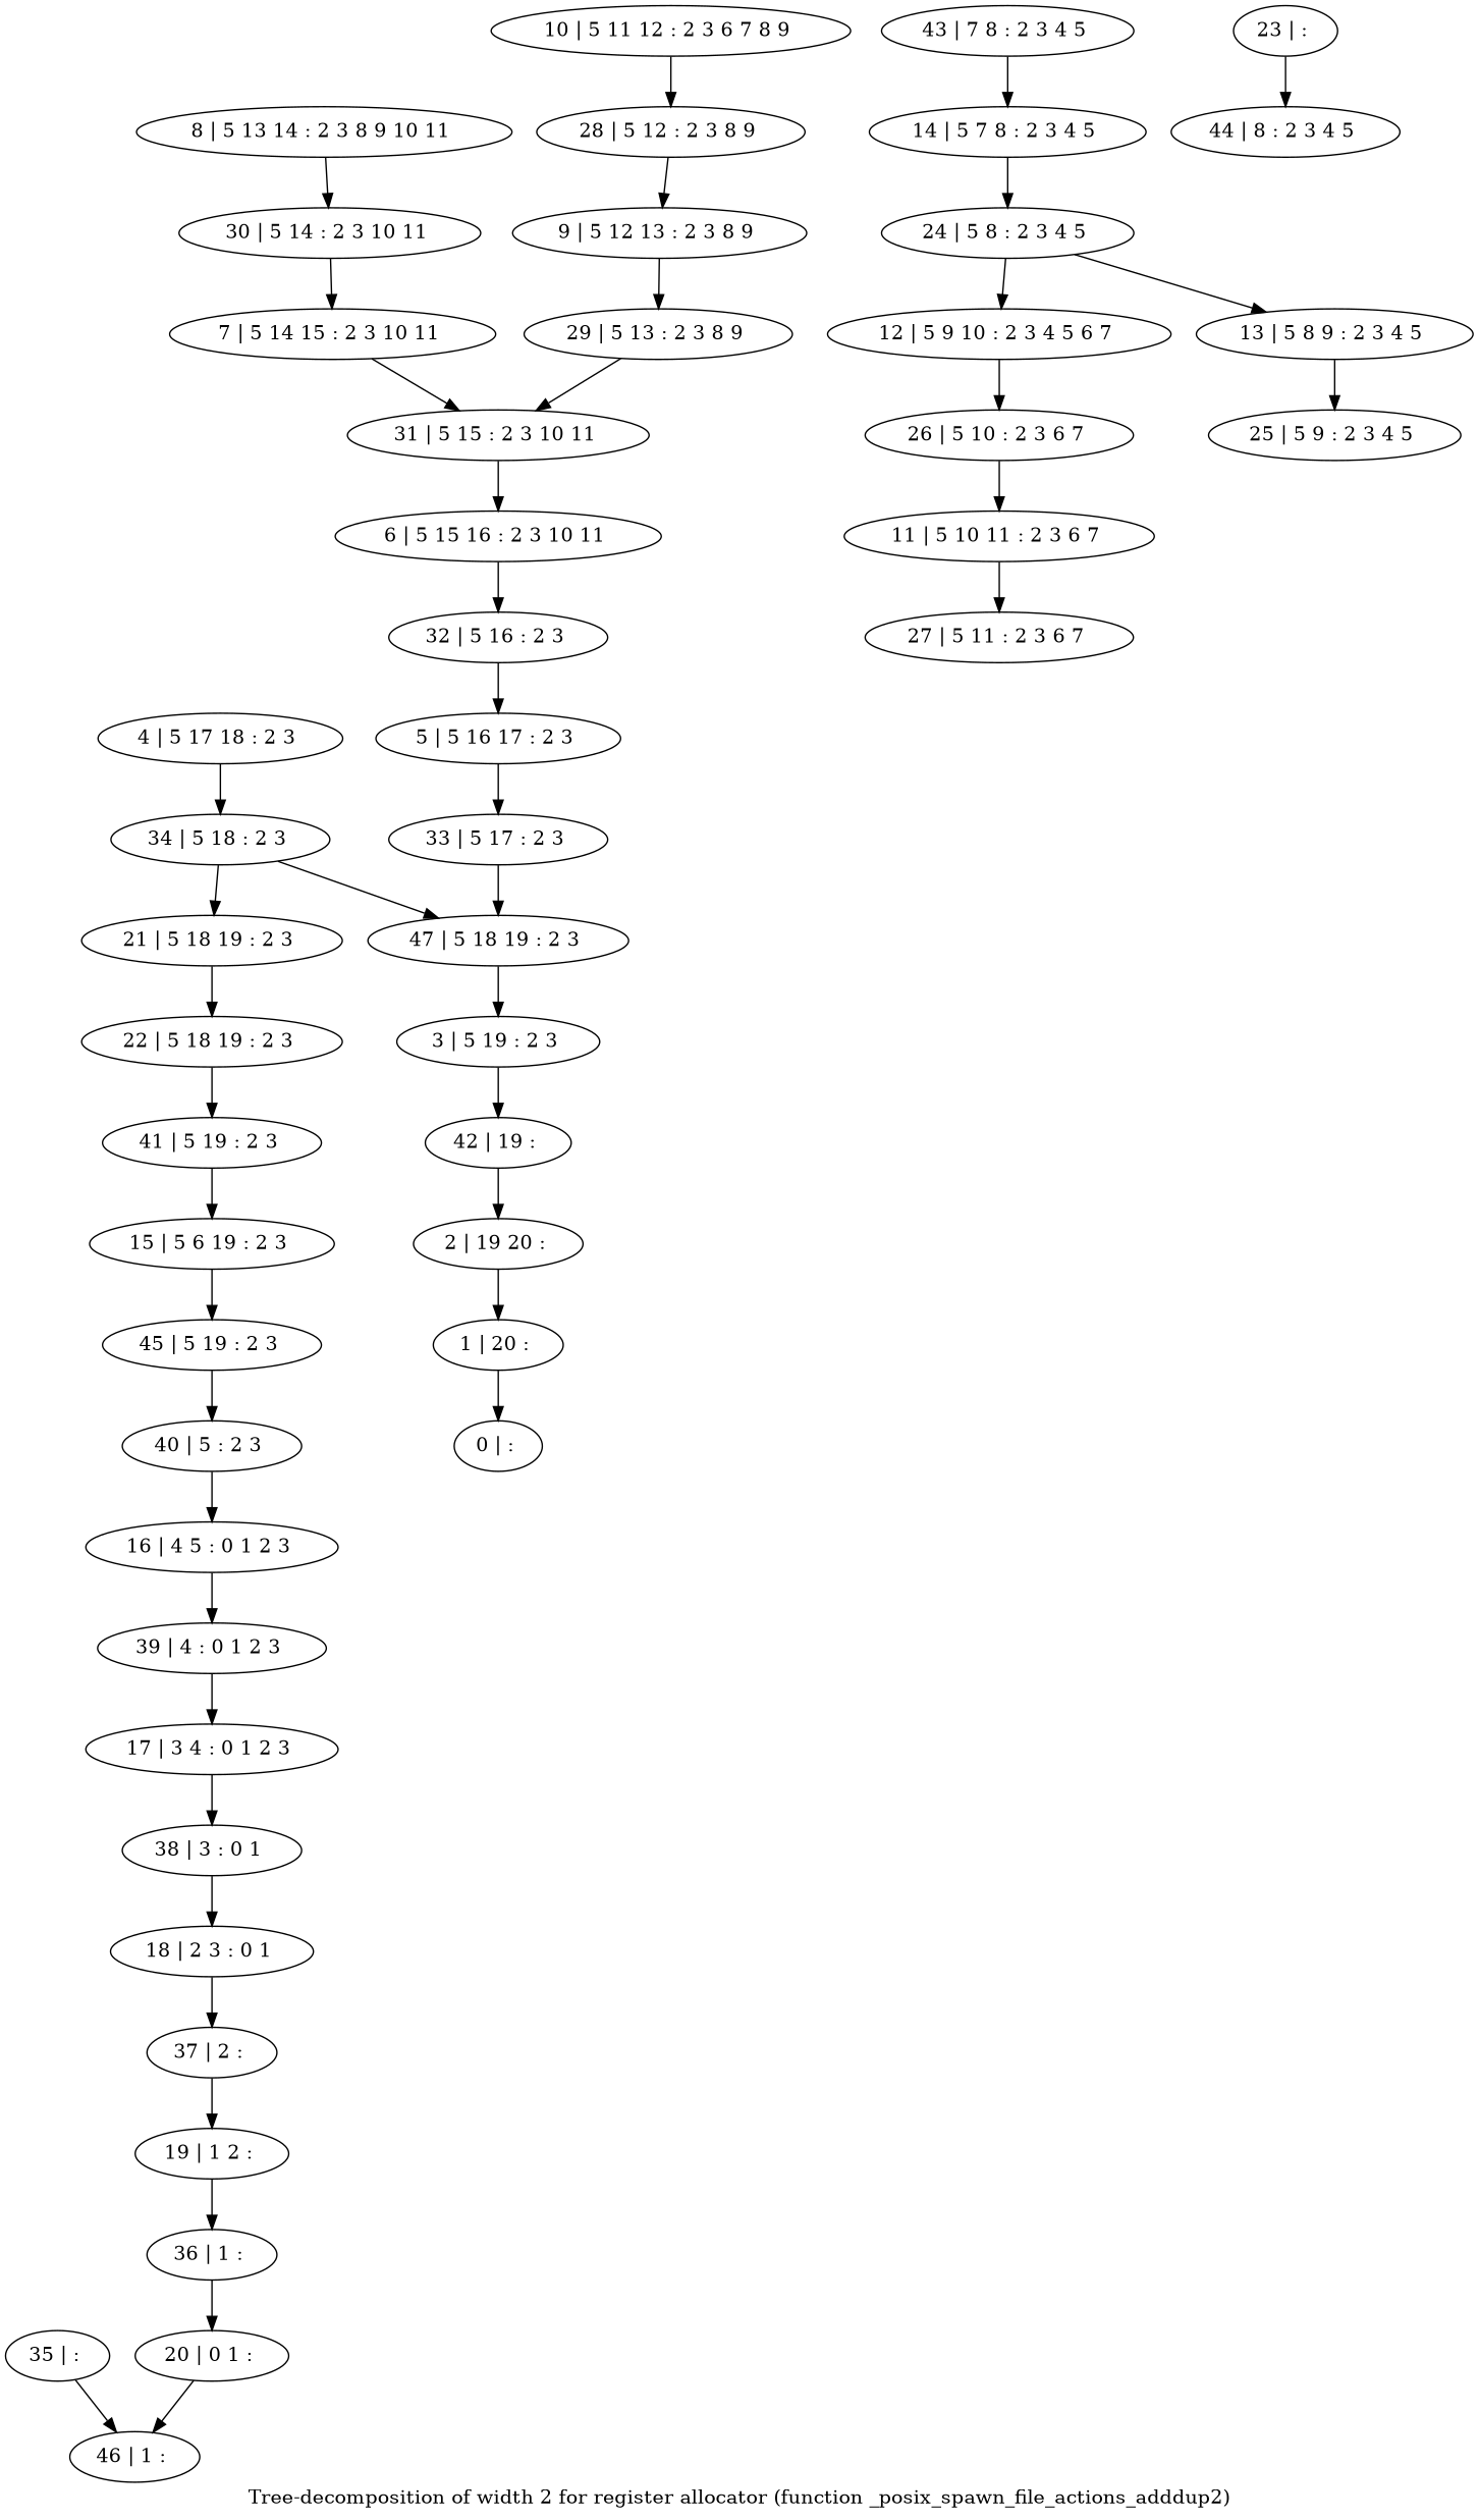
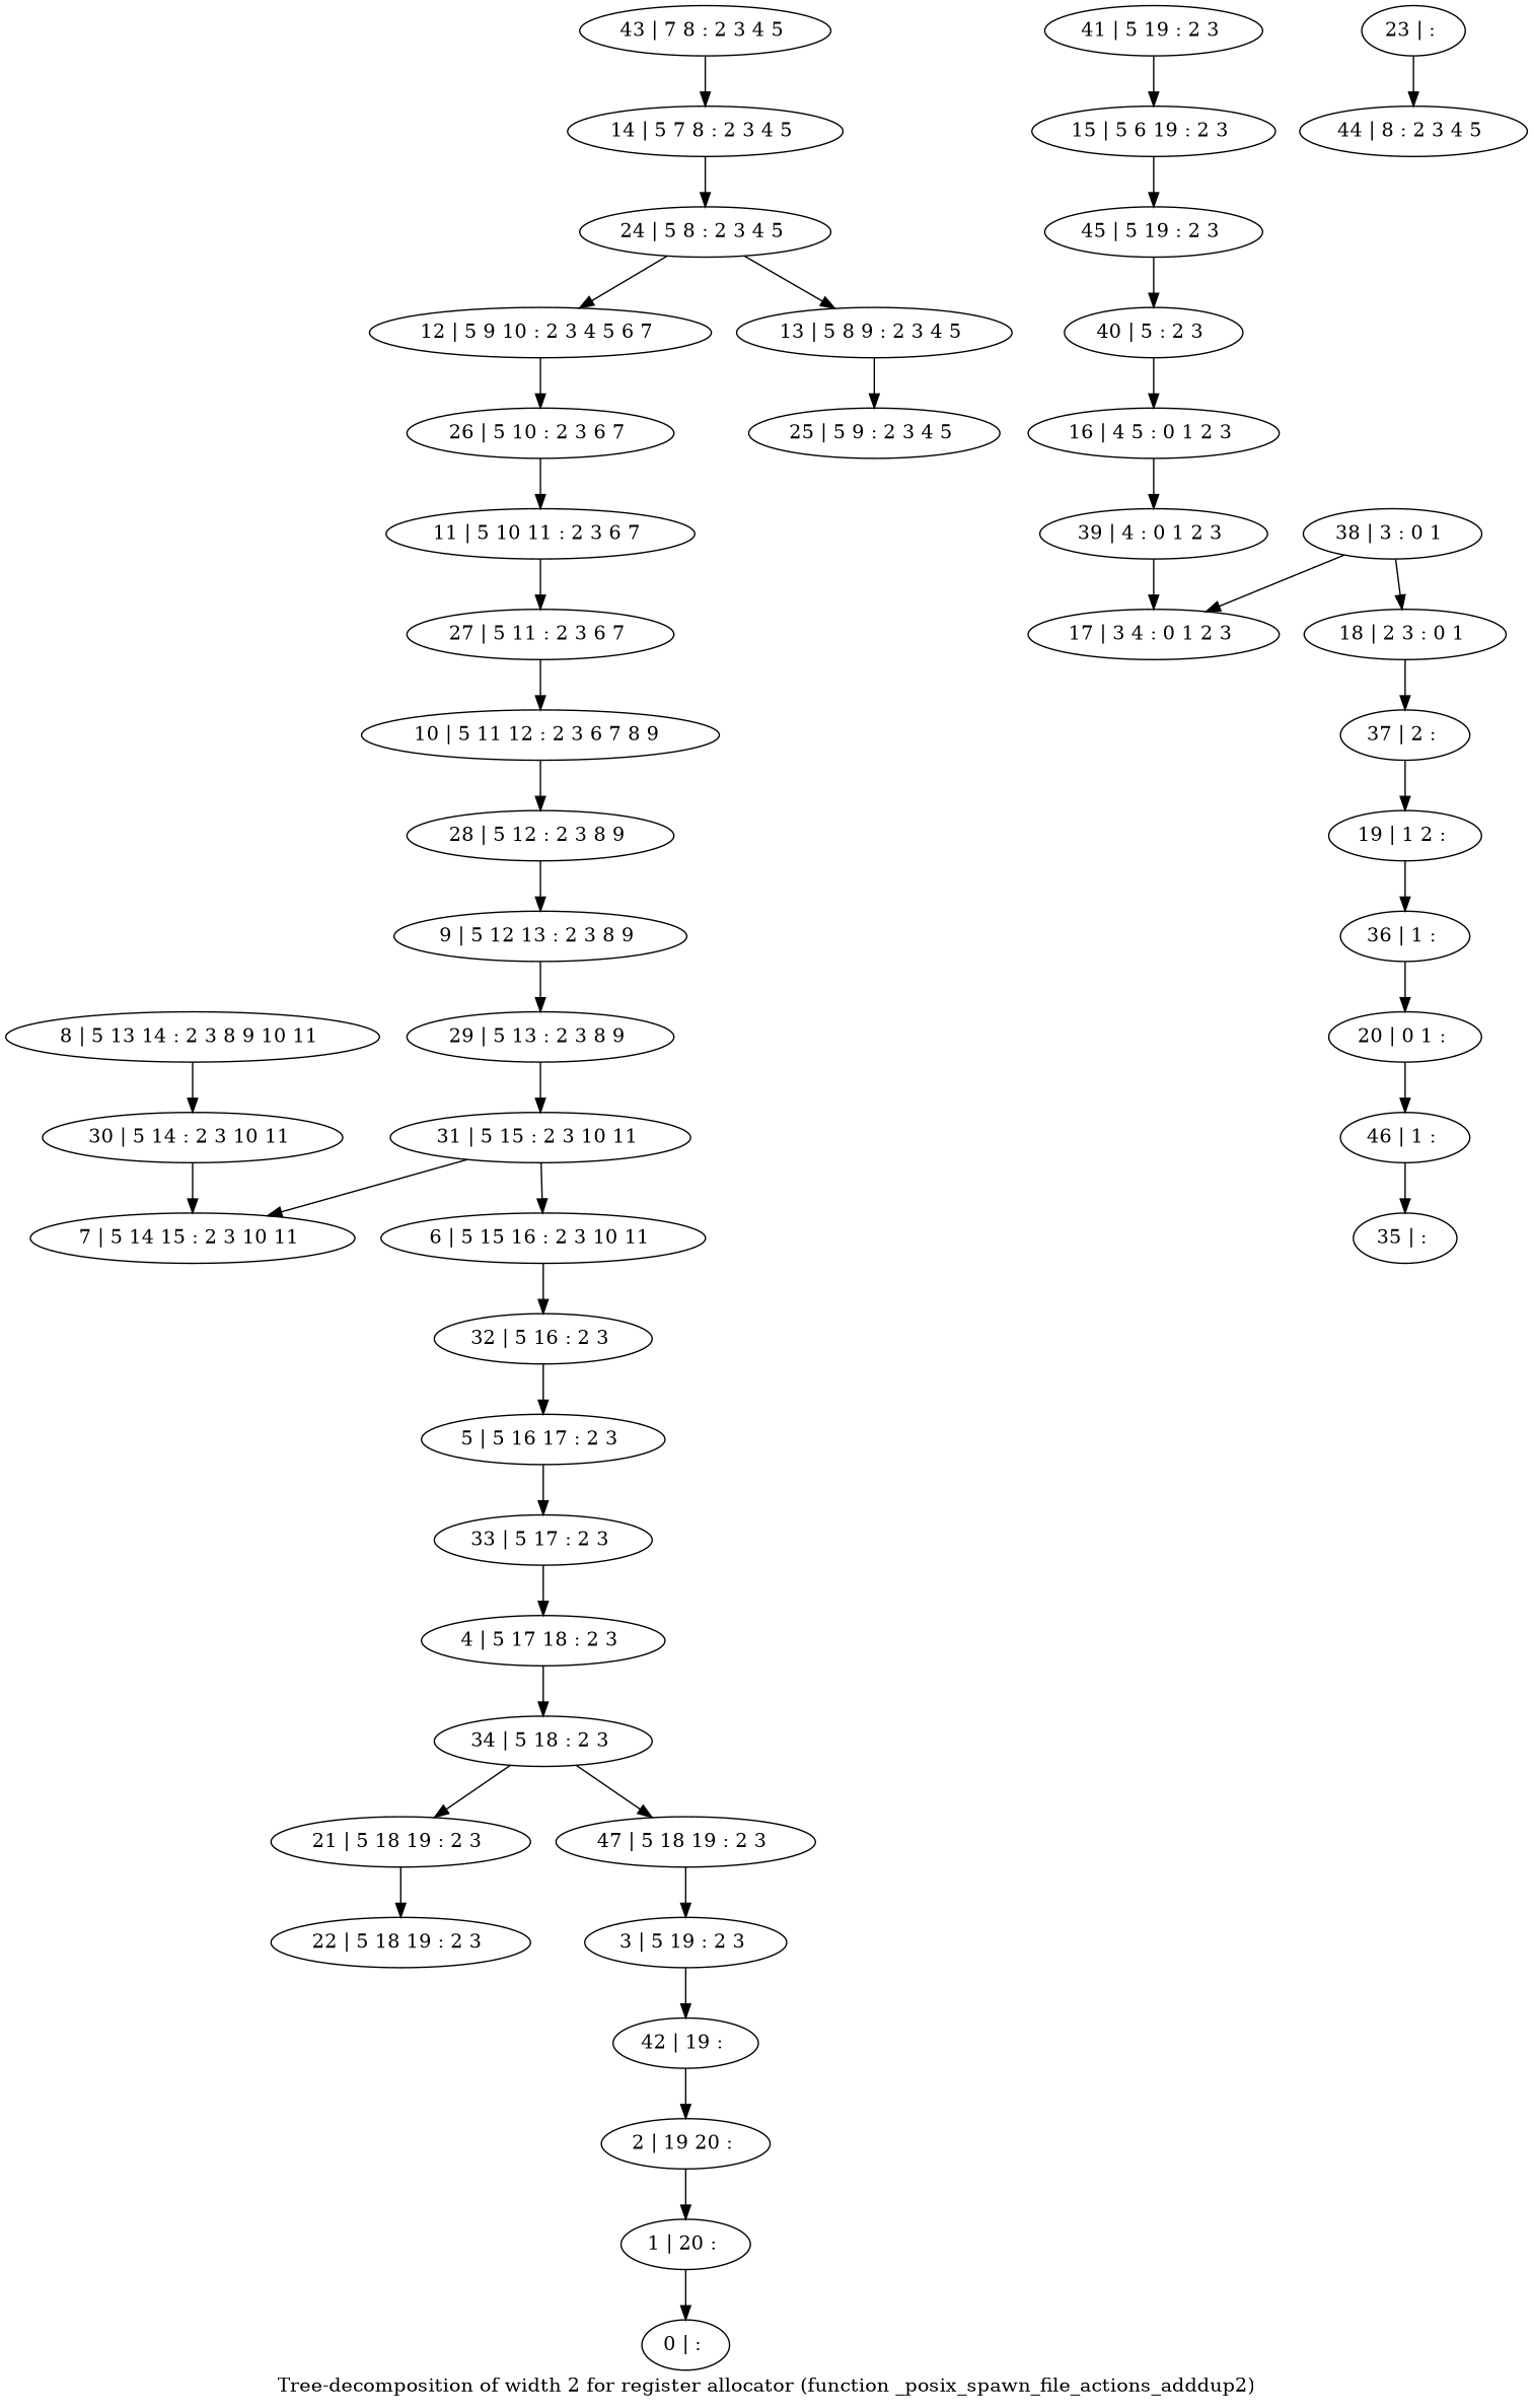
  digraph {
    label="Tree-decomposition of width 2 for register allocator (function _posix_spawn_file_actions_adddup2)"
    n1 [label="0 | : "]
    n2 [label="1 | 20 : "]
    n3 [label="2 | 19 20 : "]
    n4 [label="3 | 5 19 : 2 3 "]
    n5 [label="42 | 19 : "]
    n6 [label="4 | 5 17 18 : 2 3 "]
    n7 [label="34 | 5 18 : 2 3 "]
    n8 [label="21 | 5 18 19 : 2 3 "]
    n9 [label="47 | 5 18 19 : 2 3 "]
    n10 [label="5 | 5 16 17 : 2 3 "]
    n11 [label="33 | 5 17 : 2 3 "]
    n12 [label="6 | 5 15 16 : 2 3 10 11 "]
    n13 [label="32 | 5 16 : 2 3 "]
    n14 [label="7 | 5 14 15 : 2 3 10 11 "]
    n15 [label="31 | 5 15 : 2 3 10 11 "]
    n16 [label="8 | 5 13 14 : 2 3 8 9 10 11 "]
    n17 [label="30 | 5 14 : 2 3 10 11 "]
    n18 [label="9 | 5 12 13 : 2 3 8 9 "]
    n19 [label="29 | 5 13 : 2 3 8 9 "]
    n20 [label="10 | 5 11 12 : 2 3 6 7 8 9 "]
    n21 [label="28 | 5 12 : 2 3 8 9 "]
    n22 [label="11 | 5 10 11 : 2 3 6 7 "]
    n23 [label="27 | 5 11 : 2 3 6 7 "]
    n24 [label="12 | 5 9 10 : 2 3 4 5 6 7 "]
    n25 [label="26 | 5 10 : 2 3 6 7 "]
    n26 [label="13 | 5 8 9 : 2 3 4 5 "]
    n27 [label="25 | 5 9 : 2 3 4 5 "]
    n28 [label="14 | 5 7 8 : 2 3 4 5 "]
    n29 [label="24 | 5 8 : 2 3 4 5 "]
    n30 [label="15 | 5 6 19 : 2 3 "]
    n31 [label="45 | 5 19 : 2 3 "]
    n32 [label="40 | 5 : 2 3 "]
    n33 [label="16 | 4 5 : 0 1 2 3 "]
    n34 [label="39 | 4 : 0 1 2 3 "]
    n35 [label="17 | 3 4 : 0 1 2 3 "]
    n36 [label="38 | 3 : 0 1 "]
    n37 [label="18 | 2 3 : 0 1 "]
    n38 [label="37 | 2 : "]
    n39 [label="19 | 1 2 : "]
    n40 [label="36 | 1 : "]
    n41 [label="20 | 0 1 : "]
    n42 [label="46 | 1 : "]
    n43 [label="35 | : "]
    n44 [label="22 | 5 18 19 : 2 3 "]
    n45 [label="41 | 5 19 : 2 3 "]
    n46 [label="23 | : "]
    n47 [label="44 | 8 : 2 3 4 5 "]
    n48 [label="43 | 7 8 : 2 3 4 5 "]
    n2 -> n1
    n3 -> n2
    n4 -> n5
    n5 -> n3
    n6 -> n7
    n7 -> n8
    n7 -> n9
    n8 -> n44
    n9 -> n4
    n10 -> n11
-   n11 -> n9
+   n11 -> n6
    n12 -> n13
    n13 -> n10
-   n14 -> n15
+   n15 -> n14
    n15 -> n12
    n16 -> n17
    n17 -> n14
    n18 -> n19
    n19 -> n15
    n20 -> n21
    n21 -> n18
    n22 -> n23
+   n23 -> n20
    n24 -> n25
    n25 -> n22
    n26 -> n27
    n28 -> n29
    n29 -> n24
    n29 -> n26
    n30 -> n31
    n31 -> n32
    n32 -> n33
    n33 -> n34
    n34 -> n35
-   n35 -> n36
+   n36 -> n35
    n36 -> n37
    n37 -> n38
    n38 -> n39
    n39 -> n40
    n40 -> n41
    n41 -> n42
-   n43 -> n42
-   n44 -> n45
+   n42 -> n43
    n45 -> n30
    n46 -> n47
    n48 -> n28
  }
